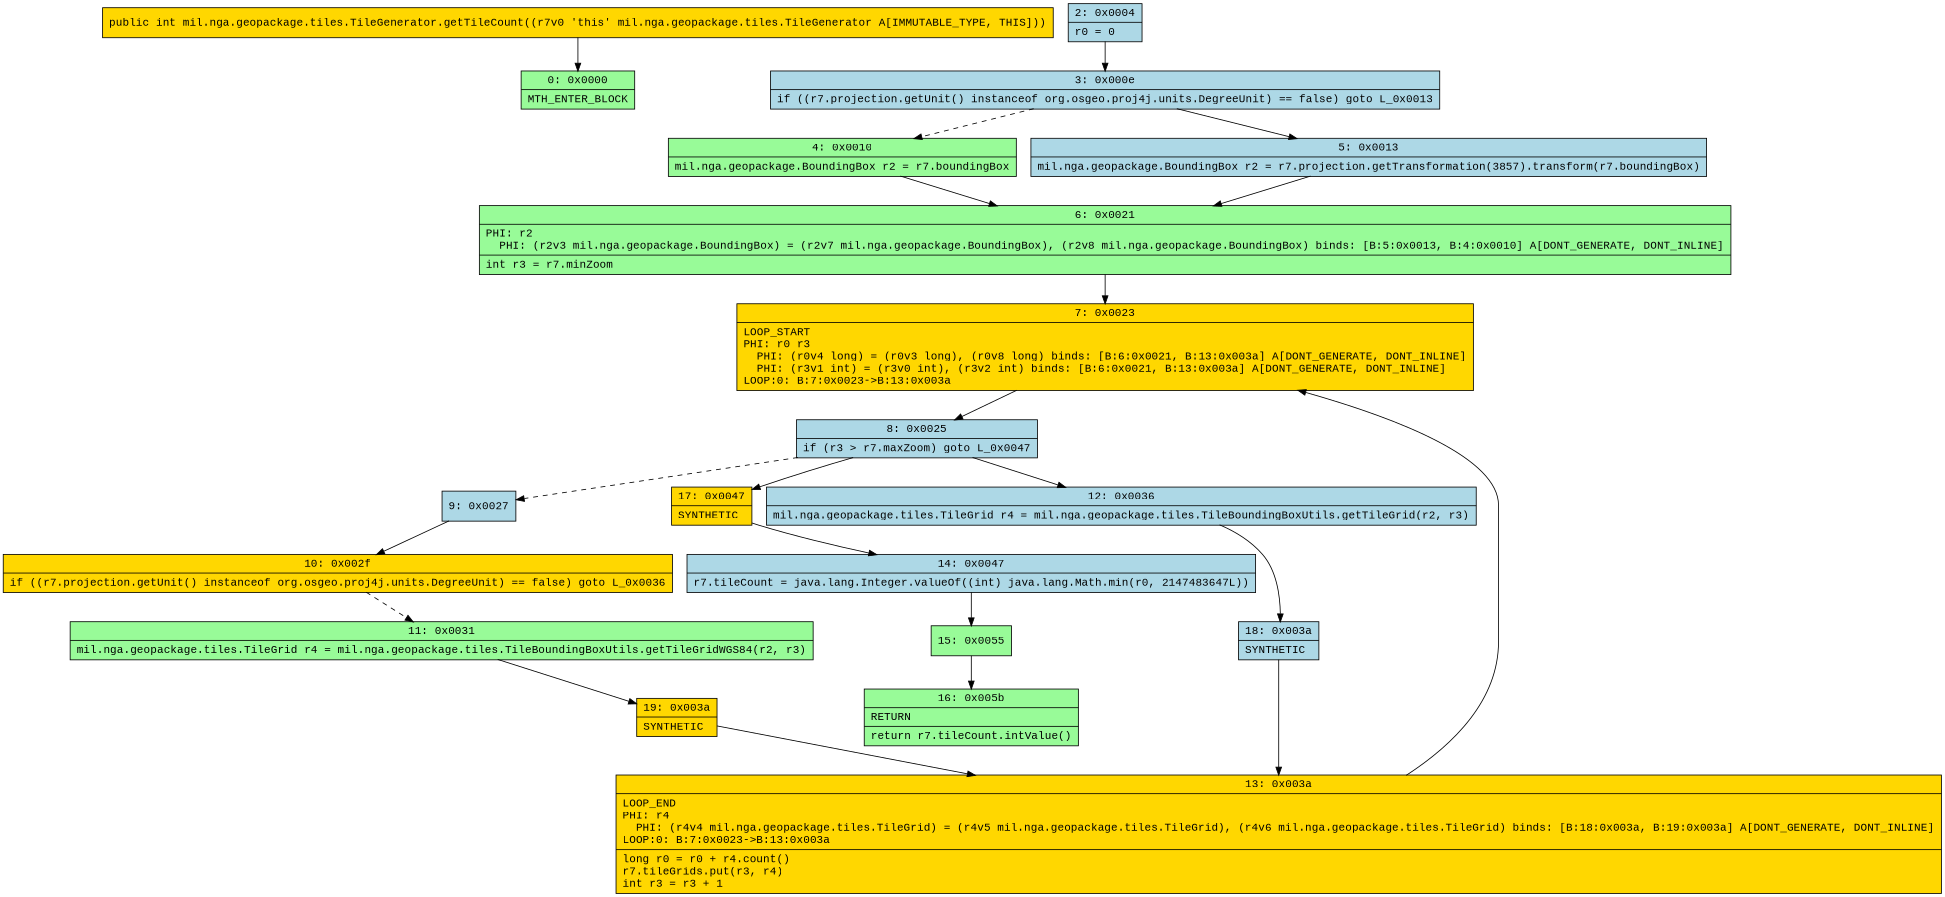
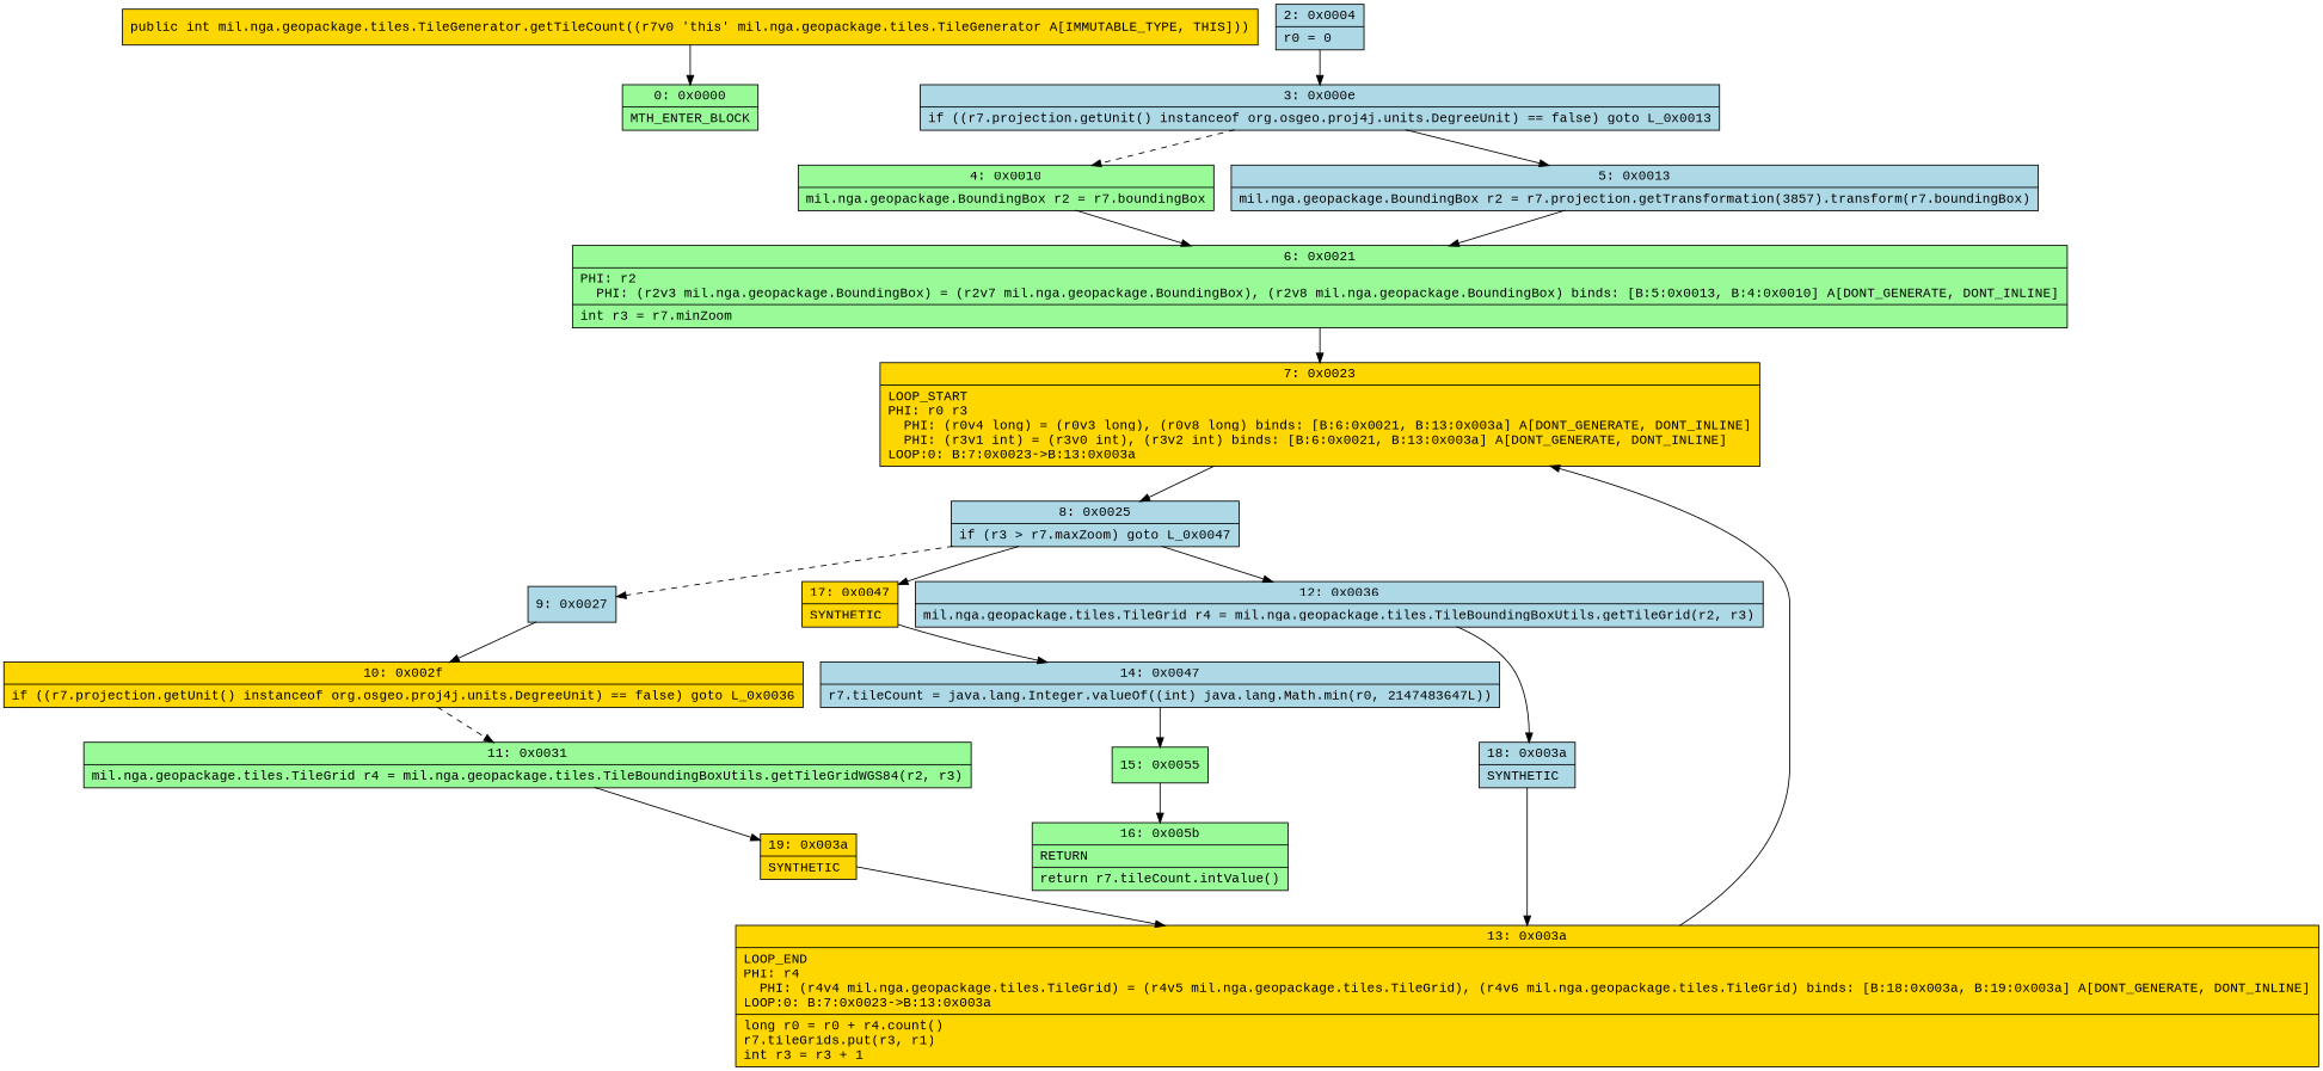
  digraph {
    fontname="Liberation Mono"
    node [fillcolor=lightblue fontname="Liberation Mono" shape=record style=filled]
    edge [fontname="Liberation Mono"]
    n1 [fillcolor=palegreen label="{0\:\ 0x0000|MTH_ENTER_BLOCK\l}"]
    n2 [label="{2\:\ 0x0004|r0 = 0\l}"]
    n3 [label="{3\:\ 0x000e|if ((r7.projection.getUnit() instanceof org.osgeo.proj4j.units.DegreeUnit) == false) goto L_0x0013\l}"]
    n4 [fillcolor=palegreen label="{15\:\ 0x0055}"]
    n5 [fillcolor=palegreen label="{16\:\ 0x005b|RETURN\l|return r7.tileCount.intValue()\l}"]
    n6 [fillcolor=palegreen label="{4\:\ 0x0010|mil.nga.geopackage.BoundingBox r2 = r7.boundingBox\l}"]
    n7 [label="{5\:\ 0x0013|mil.nga.geopackage.BoundingBox r2 = r7.projection.getTransformation(3857).transform(r7.boundingBox)\l}"]
    n8 [fillcolor=palegreen label="{6\:\ 0x0021|PHI: r2 \l  PHI: (r2v3 mil.nga.geopackage.BoundingBox) = (r2v7 mil.nga.geopackage.BoundingBox), (r2v8 mil.nga.geopackage.BoundingBox) binds: [B:5:0x0013, B:4:0x0010] A[DONT_GENERATE, DONT_INLINE]\l|int r3 = r7.minZoom\l}"]
    n9 [fillcolor=gold label="{7\:\ 0x0023|LOOP_START\lPHI: r0 r3 \l  PHI: (r0v4 long) = (r0v3 long), (r0v8 long) binds: [B:6:0x0021, B:13:0x003a] A[DONT_GENERATE, DONT_INLINE]\l  PHI: (r3v1 int) = (r3v0 int), (r3v2 int) binds: [B:6:0x0021, B:13:0x003a] A[DONT_GENERATE, DONT_INLINE]\lLOOP:0: B:7:0x0023\-\>B:13:0x003a\l}"]
    n10 [label="{8\:\ 0x0025|if (r3 \> r7.maxZoom) goto L_0x0047\l}"]
    n11 [label="{9\:\ 0x0027}"]
    n12 [fillcolor=gold label="{17\:\ 0x0047|SYNTHETIC\l}"]
    n13 [label="{12\:\ 0x0036|mil.nga.geopackage.tiles.TileGrid r4 = mil.nga.geopackage.tiles.TileBoundingBoxUtils.getTileGrid(r2, r3)\l}"]
    n14 [fillcolor=gold label="{10\:\ 0x002f|if ((r7.projection.getUnit() instanceof org.osgeo.proj4j.units.DegreeUnit) == false) goto L_0x0036\l}"]
    n15 [label="{14\:\ 0x0047|r7.tileCount = java.lang.Integer.valueOf((int) java.lang.Math.min(r0, 2147483647L))\l}"]
    n16 [fillcolor=palegreen label="{11\:\ 0x0031|mil.nga.geopackage.tiles.TileGrid r4 = mil.nga.geopackage.tiles.TileBoundingBoxUtils.getTileGridWGS84(r2, r3)\l}"]
    n17 [fillcolor=gold label="{19\:\ 0x003a|SYNTHETIC\l}"]
    n18 [label="{18\:\ 0x003a|SYNTHETIC\l}"]
-   n19 [fillcolor=gold label="{13\:\ 0x003a|LOOP_END\lPHI: r4 \l  PHI: (r4v4 mil.nga.geopackage.tiles.TileGrid) = (r4v5 mil.nga.geopackage.tiles.TileGrid), (r4v6 mil.nga.geopackage.tiles.TileGrid) binds: [B:18:0x003a, B:19:0x003a] A[DONT_GENERATE, DONT_INLINE]\lLOOP:0: B:7:0x0023\-\>B:13:0x003a\l|long r0 = r0 + r4.count()\lr7.tileGrids.put(r3, r4)\lint r3 = r3 + 1\l}"]
+   n19 [fillcolor=gold label="{13\:\ 0x003a|LOOP_END\lPHI: r4 \l  PHI: (r4v4 mil.nga.geopackage.tiles.TileGrid) = (r4v5 mil.nga.geopackage.tiles.TileGrid), (r4v6 mil.nga.geopackage.tiles.TileGrid) binds: [B:18:0x003a, B:19:0x003a] A[DONT_GENERATE, DONT_INLINE]\lLOOP:0: B:7:0x0023\-\>B:13:0x003a\l|long r0 = r0 + r4.count()\lr7.tileGrids.put(r3, r1)\lint r3 = r3 + 1\l}"]
    n20 [fillcolor=gold label="{public int mil.nga.geopackage.tiles.TileGenerator.getTileCount((r7v0 'this' mil.nga.geopackage.tiles.TileGenerator A[IMMUTABLE_TYPE, THIS])) }"]
    n2 -> n3
    n3 -> n6 [style=dashed]
    n3 -> n7
    n4 -> n5
    n6 -> n8
    n7 -> n8
    n8 -> n9
    n9 -> n10
    n10 -> n11 [style=dashed]
    n10 -> n12
    n10 -> n13
    n11 -> n14
    n12 -> n15
    n13 -> n18
    n14 -> n16 [style=dashed]
    n15 -> n4
    n16 -> n17
    n17 -> n19
    n18 -> n19
    n19 -> n9
    n20 -> n1
  }
